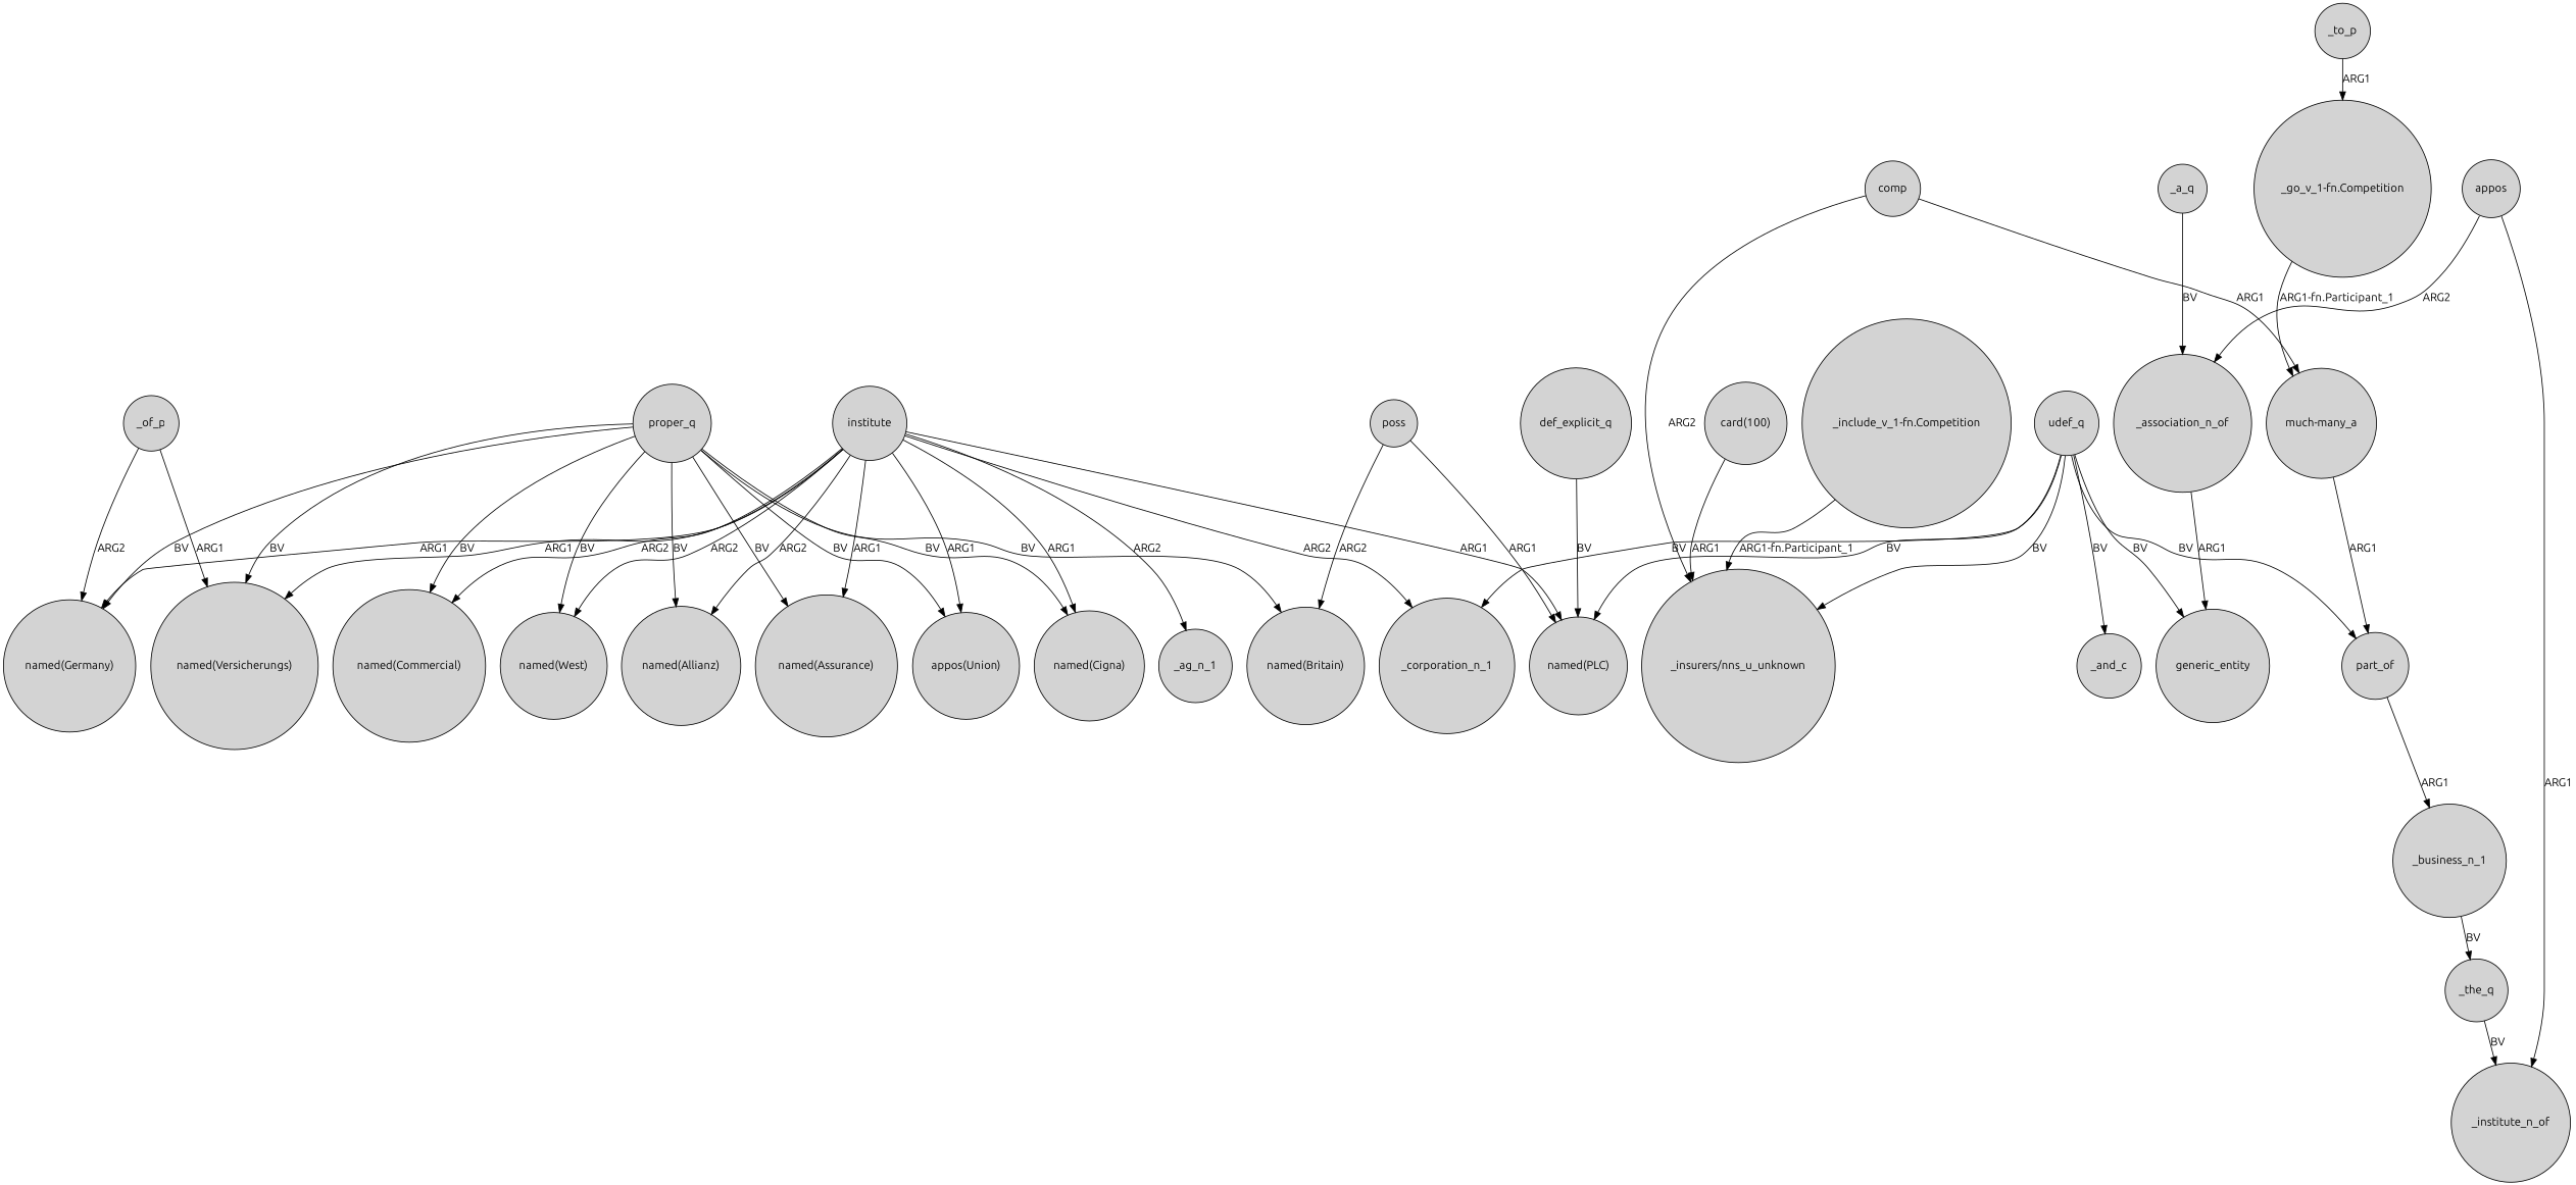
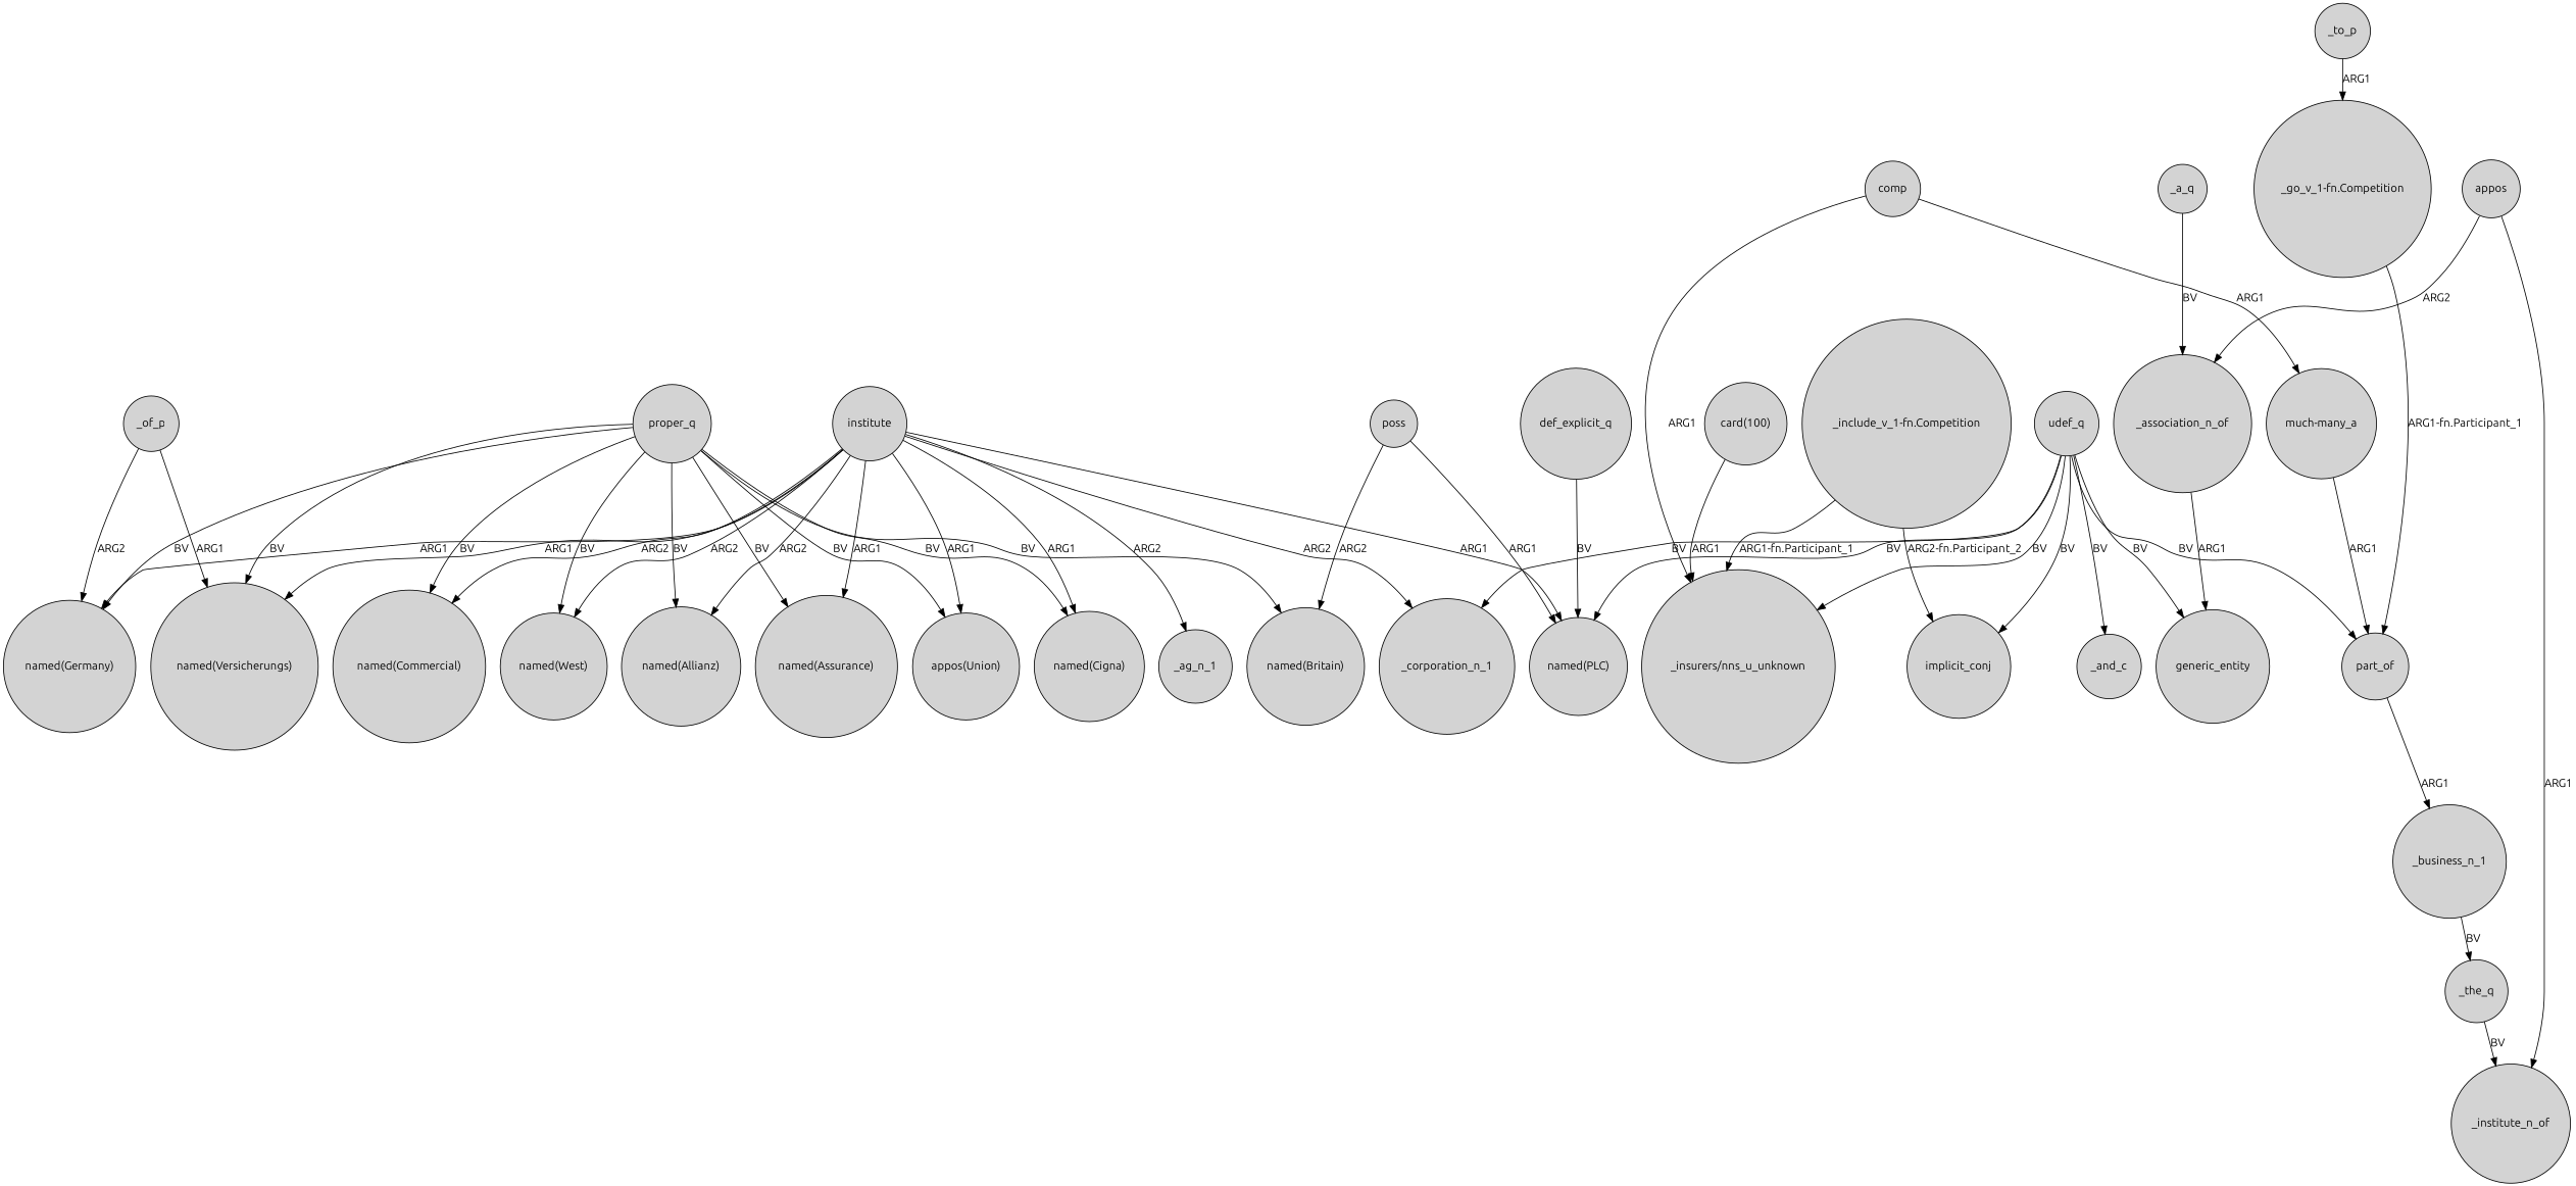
  digraph {
    fontname=Ubuntu
    node [fontname=Ubuntu shape=circle style=filled]
    edge [fontname=Ubuntu]
    n1 [label=institute]
    n2 [label="appos(Union)"]
    "named(Cigna)"
    "named(Versicherungs)"
    "named(Germany)"
    "named(Allianz)"
    _ag_n_1
    "named(PLC)"
    "named(Commercial)"
    "named(West)"
    "named(Assurance)"
    _corporation_n_1
    proper_q
    "named(Britain)"
    "_include_v_1-fn.Competition"
    "_insurers/nns_u_unknown"
+   implicit_conj
    udef_q
    part_of
    _and_c
    generic_entity
    _business_n_1
    _the_q
    _institute_n_of
    _of_p
    "_go_v_1-fn.Competition"
    appos
    _association_n_of
    poss
    comp
    "much-many_a"
    _to_p
    def_explicit_q
    "card(100)"
    _a_q
    n1 -> n2 [label=ARG1]
    n1 -> "named(Cigna)" [label=ARG1]
    n1 -> "named(Versicherungs)" [label=ARG1]
    n1 -> "named(Germany)" [label=ARG1]
    n1 -> "named(Allianz)" [label=ARG2]
    n1 -> _ag_n_1 [label=ARG2]
    n1 -> "named(PLC)" [label=ARG1]
    n1 -> "named(Commercial)" [label=ARG2]
    n1 -> "named(West)" [label=ARG2]
    n1 -> "named(Assurance)" [label=ARG1]
    n1 -> _corporation_n_1 [label=ARG2]
    proper_q -> n2 [label=BV]
    proper_q -> "named(Cigna)" [label=BV]
    proper_q -> "named(Versicherungs)" [label=BV]
    proper_q -> "named(Germany)" [label=BV]
    proper_q -> "named(Allianz)" [label=BV]
    proper_q -> "named(Commercial)" [label=BV]
    proper_q -> "named(West)" [label=BV]
    proper_q -> "named(Assurance)" [label=BV]
    proper_q -> "named(Britain)" [label=BV]
    "_include_v_1-fn.Competition" -> "_insurers/nns_u_unknown" [label="ARG1-fn.Participant_1"]
+   "_include_v_1-fn.Competition" -> implicit_conj [label="ARG2-fn.Participant_2"]
    udef_q -> "named(PLC)" [label=BV]
    udef_q -> _corporation_n_1 [label=BV]
    udef_q -> "_insurers/nns_u_unknown" [label=BV]
+   udef_q -> implicit_conj [label=BV]
    udef_q -> part_of [label=BV]
    udef_q -> _and_c [label=BV]
    udef_q -> generic_entity [label=BV]
    part_of -> _business_n_1 [label=ARG1]
    _business_n_1 -> _the_q [label=BV]
    _the_q -> _institute_n_of [label=BV]
    _of_p -> "named(Versicherungs)" [label=ARG1]
    _of_p -> "named(Germany)" [label=ARG2]
-   "_go_v_1-fn.Competition" -> "much-many_a" [label="ARG1-fn.Participant_1"]
+   "_go_v_1-fn.Competition" -> part_of [label="ARG1-fn.Participant_1"]
    appos -> _institute_n_of [label=ARG1]
    appos -> _association_n_of [label=ARG2]
    _association_n_of -> generic_entity [label=ARG1]
    poss -> "named(PLC)" [label=ARG1]
    poss -> "named(Britain)" [label=ARG2]
-   comp -> "_insurers/nns_u_unknown" [label=ARG2]
+   comp -> "_insurers/nns_u_unknown" [label=ARG1]
    comp -> "much-many_a" [label=ARG1]
    "much-many_a" -> part_of [label=ARG1]
    _to_p -> "_go_v_1-fn.Competition" [label=ARG1]
    def_explicit_q -> "named(PLC)" [label=BV]
    "card(100)" -> "_insurers/nns_u_unknown" [label=ARG1]
    _a_q -> _association_n_of [label=BV]
  }
